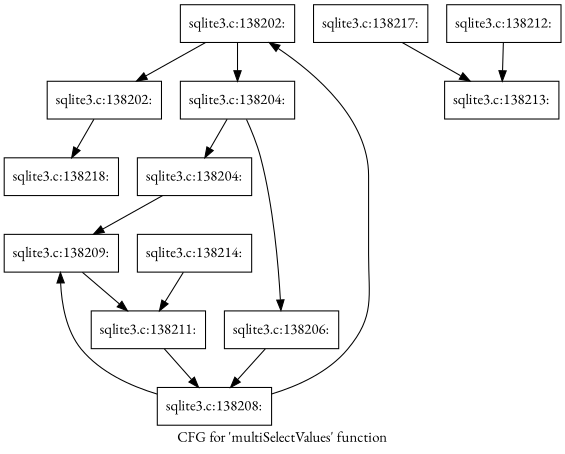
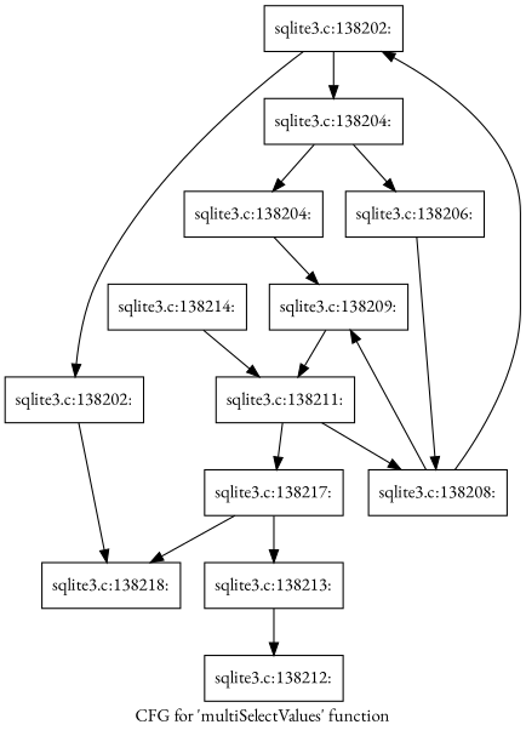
  digraph {
    fontname="EB Garamond"
    label="CFG for 'multiSelectValues' function"
    node [fontname="EB Garamond" shape=record]
    edge [fontname="EB Garamond"]
    n1 [label="{sqlite3.c:138202:}"]
    n2 [label="{sqlite3.c:138202:}"]
    n3 [label="{sqlite3.c:138204:}"]
    n4 [label="{sqlite3.c:138218:}"]
    n5 [label="{sqlite3.c:138204:}"]
    n6 [label="{sqlite3.c:138206:}"]
    n7 [label="{sqlite3.c:138209:}"]
    n8 [label="{sqlite3.c:138208:}"]
    n9 [label="{sqlite3.c:138211:}"]
    n10 [label="{sqlite3.c:138217:}"]
    n11 [label="{sqlite3.c:138212:}"]
    n12 [label="{sqlite3.c:138213:}"]
    n13 [label="{sqlite3.c:138214:}"]
    n1 -> n2
    n1 -> n3
    n2 -> n4
    n3 -> n5
    n3 -> n6
    n5 -> n7
    n6 -> n8
    n7 -> n9
    n8 -> n1
    n8 -> n7
    n9 -> n8
+   n9 -> n10
+   n10 -> n4
    n10 -> n12
-   n11 -> n12
+   n12 -> n11
    n13 -> n9
  }
